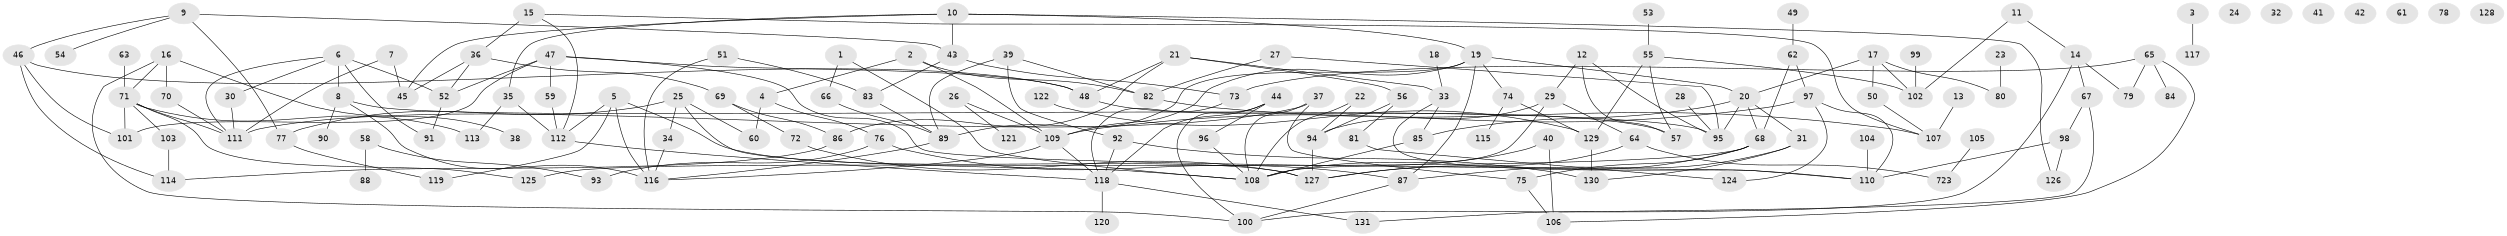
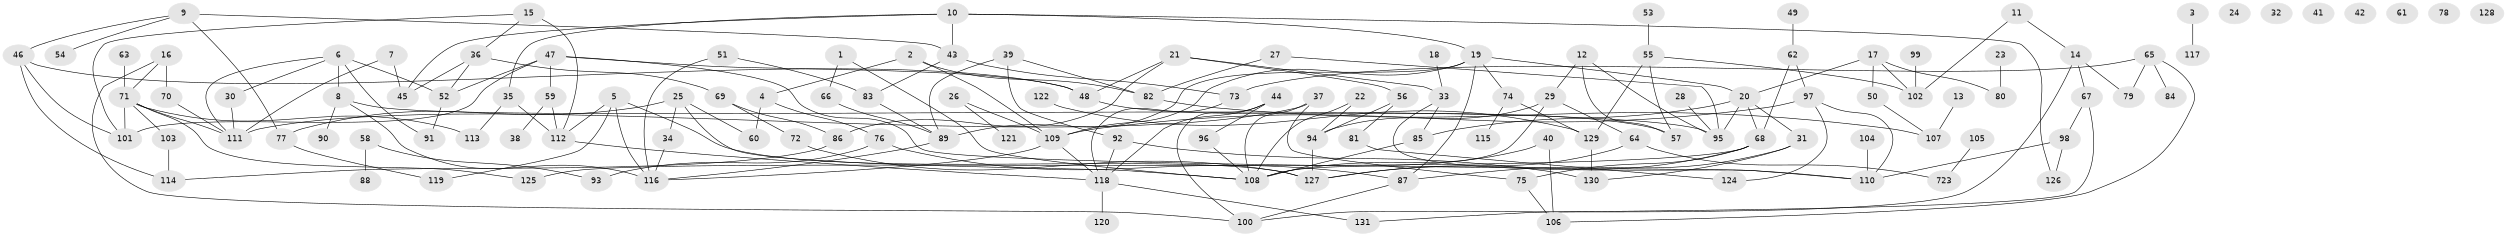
  graph {
    fontname="DejaVu Sans"
    node [color=gray90 fontname="DejaVu Sans" style=filled]
    edge [fontname="DejaVu Sans"]
    1
    66
    108
    89
    2
    4
    82
    109
    60
    76
    107
    116
    118
    3
    117
    87
    93
    5
    112
    119
    127
    6
    8
    30
    52
    91
    111
    90
    95
    7
    45
    9
    43
    46
    54
    77
    73
    83
    48
    101
    114
    10
    19
    35
    126
    20
    74
    113
    11
    14
    102
    67
    79
    100
    12
    29
    57
    94
    64
    13
    98
    131
    15
    36
    69
    16
    38
    70
    71
    125
    103
    17
    50
    80
    31
    68
    85
    18
    33
    110
    129
    115
    130
    75
    21
    56
    86
    81
    22
    23
    24
    25
    34
    26
    121
    27
    28
    n98 [label=723]
    32
    72
    37
    106
    39
    92
    40
    41
    42
    44
    96
    120
    47
    59
    49
    62
    97
    51
    53
    55
    124
    58
    88
    104
    61
    63
    65
    84
    78
    99
    105
    122
    128
    1 -- 66
    1 -- 108
    66 -- 89
    89 -- 116
    2 -- 4
    2 -- 82
    2 -- 109
    4 -- 60
    4 -- 76
    82 -- 107
    109 -- 116
    109 -- 118
    76 -- 87
    76 -- 93
    118 -- 131
    118 -- 120
    3 -- 117
    87 -- 100
    5 -- 116
    5 -- 112
    5 -- 119
    5 -- 127
    112 -- 118
    6 -- 8
    6 -- 30
    6 -- 52
    6 -- 91
    6 -- 111
    8 -- 116
    8 -- 90
    8 -- 95
    30 -- 111
    52 -- 91
    7 -- 111
    7 -- 45
    9 -- 43
    9 -- 46
    9 -- 54
    9 -- 77
    43 -- 73
    43 -- 83
    46 -- 48
    46 -- 101
    46 -- 114
    77 -- 119
    73 -- 118
    83 -- 89
    48 -- 57
    10 -- 45
    10 -- 43
    10 -- 19
    10 -- 35
    10 -- 126
    19 -- 89
    19 -- 109
    19 -- 87
    19 -- 20
    19 -- 74
    35 -- 112
    35 -- 113
    20 -- 95
    20 -- 31
    20 -- 68
    20 -- 85
    74 -- 129
    74 -- 115
    11 -- 14
    11 -- 102
    14 -- 67
    14 -- 79
    14 -- 100
    67 -- 98
    67 -- 131
    12 -- 95
    12 -- 29
    12 -- 57
    29 -- 108
    29 -- 94
    29 -- 64
    94 -- 127
    64 -- 127
    64 -- n98
    13 -- 107
    98 -- 126
    98 -- 110
-   15 -- 107
+   15 -- 101
    15 -- 112
    15 -- 36
    36 -- 52
    36 -- 45
    36 -- 69
    69 -- 86
    69 -- 72
    16 -- 100
-   16 -- 38
+   59 -- 38
    16 -- 70
    16 -- 71
    70 -- 111
    71 -- 111
    71 -- 101
    71 -- 113
    71 -- 125
    71 -- 103
    103 -- 114
    17 -- 20
    17 -- 102
    17 -- 50
    17 -- 80
    50 -- 107
    31 -- 87
    31 -- 130
    68 -- 127
    68 -- 125
    68 -- 75
    85 -- 108
    18 -- 33
    33 -- 85
    33 -- 110
    129 -- 130
    75 -- 106
    21 -- 48
    21 -- 33
    21 -- 56
    21 -- 86
    56 -- 94
    56 -- 81
    86 -- 114
    81 -- 124
    22 -- 108
    22 -- 94
    23 -- 80
    25 -- 108
    25 -- 60
    25 -- 77
    25 -- 34
    34 -- 116
    26 -- 109
    26 -- 121
    27 -- 82
    27 -- 95
    28 -- 95
    72 -- 127
    37 -- 108
    37 -- 111
    37 -- 75
    39 -- 89
    39 -- 82
    39 -- 92
    92 -- 118
    92 -- 130
    40 -- 108
    40 -- 106
    44 -- 118
    44 -- 100
    44 -- 96
    96 -- 108
    47 -- 52
    47 -- 48
    47 -- 101
    47 -- 110
    47 -- 59
    59 -- 112
    49 -- 62
    62 -- 68
    62 -- 97
    97 -- 109
    97 -- 110
    97 -- 124
    51 -- 116
    51 -- 83
    53 -- 55
    55 -- 102
    55 -- 57
    55 -- 129
    58 -- 93
    58 -- 88
    104 -- 110
    63 -- 71
    65 -- 73
    65 -- 79
    65 -- 106
    65 -- 84
    99 -- 102
    105 -- n98
    122 -- 129
  }
